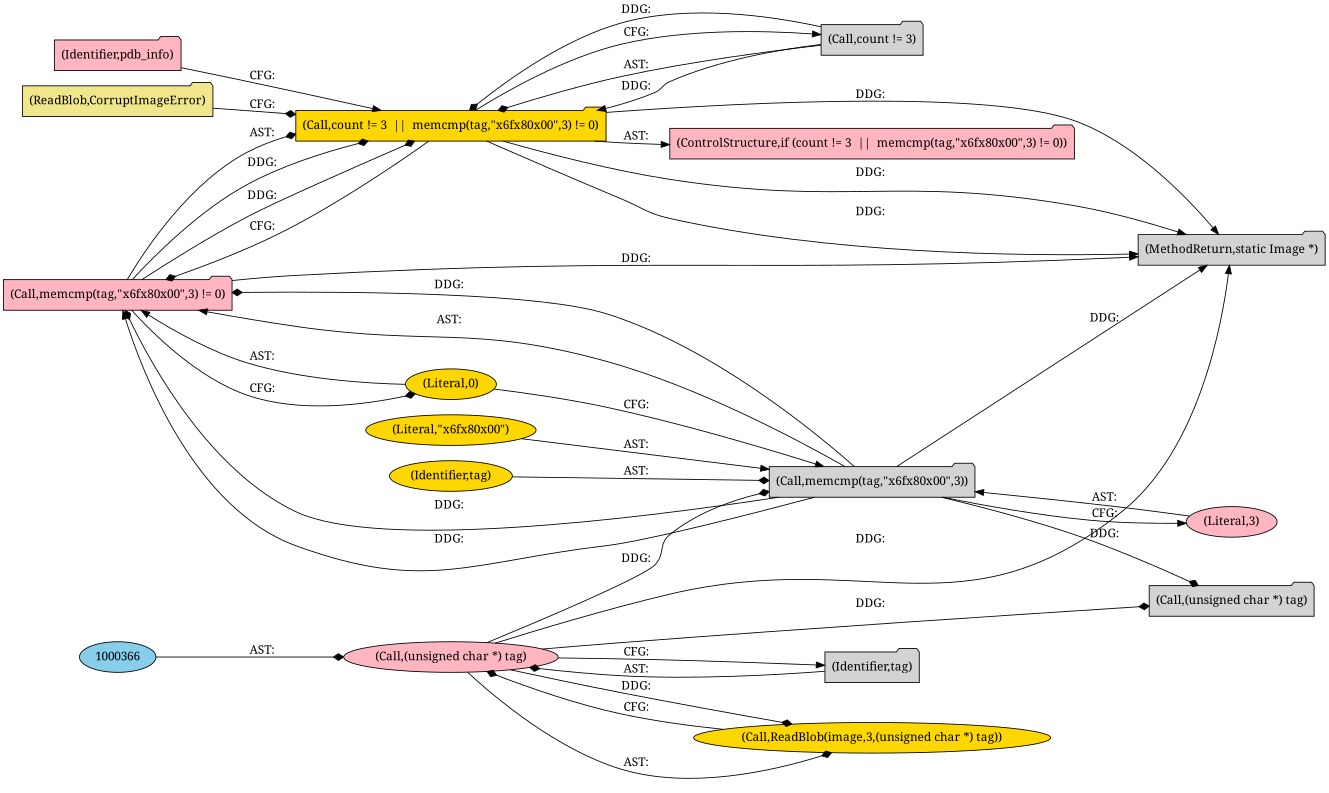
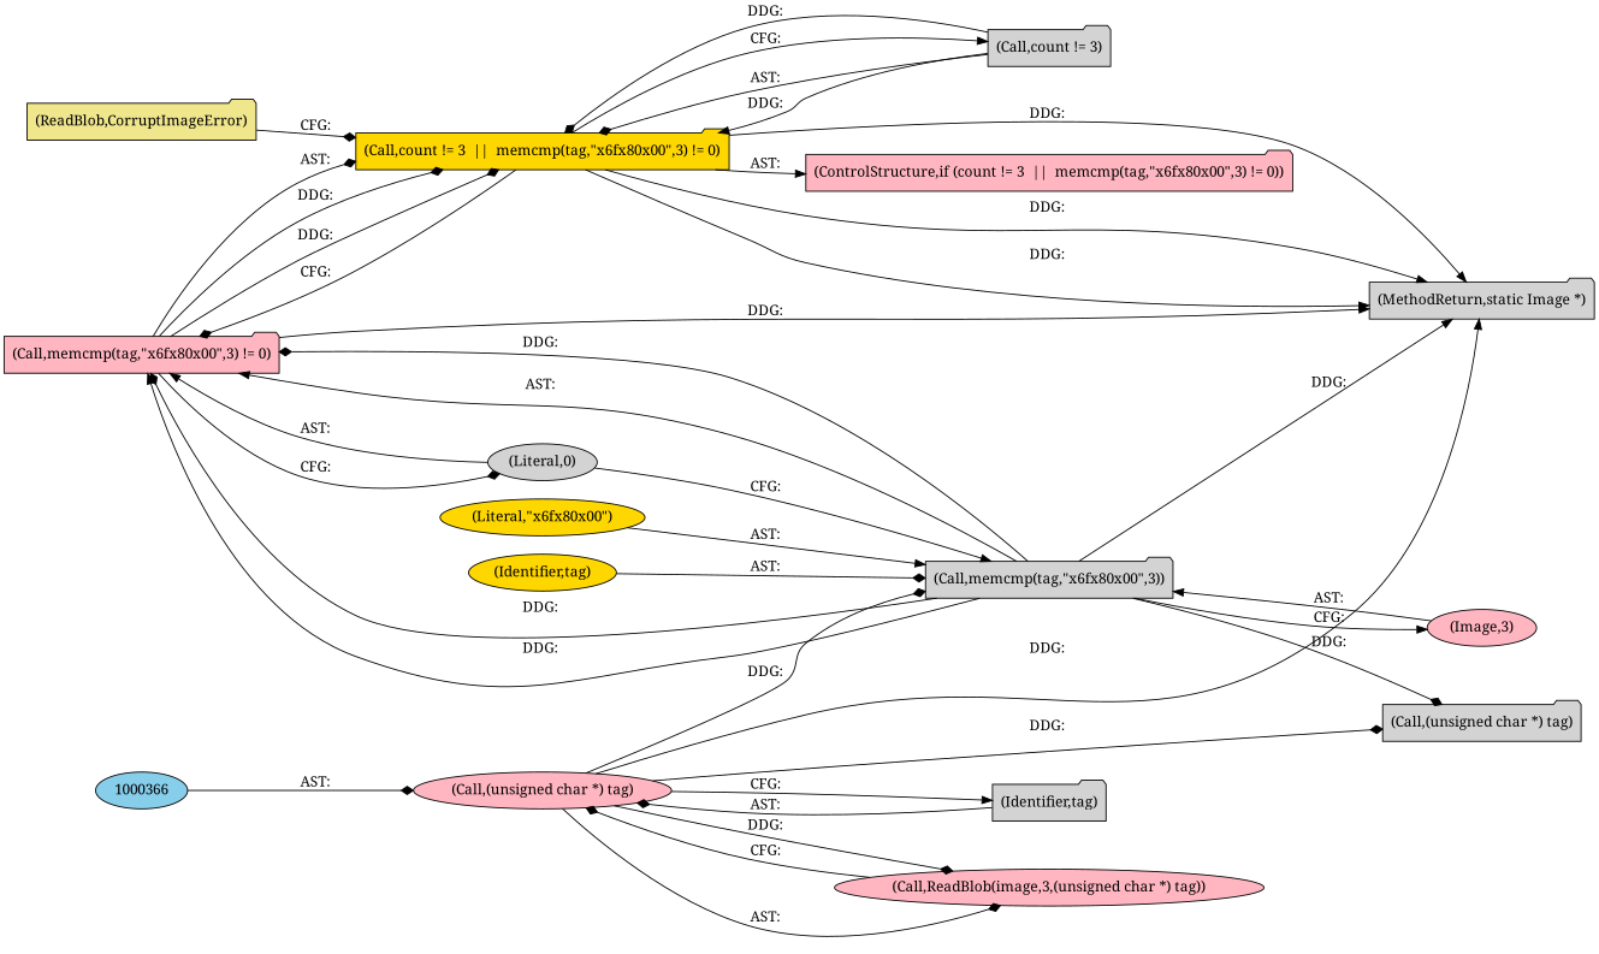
  digraph {
    fontname="Noto Serif"
    rankdir=LR
    node [fillcolor=lightpink fontname="Noto Serif" shape=folder style=filled]
    edge [arrowhead=diamond fontname="Noto Serif"]
    n1 [label="(Call,memcmp(tag,\"\x6f\x80\x00\",3) != 0)"]
    n2 [fillcolor=gold label="(Call,count != 3  ||  memcmp(tag,\"\x6f\x80\x00\",3) != 0)"]
    n3 [fillcolor=lightgrey label="(MethodReturn,static Image *)"]
-   n4 [fillcolor=gold label="(Literal,0)" shape=ellipse]
+   n4 [fillcolor=lightgrey label="(Literal,0)" shape=ellipse]
    n5 [fillcolor=lightgrey label="(Call,count != 3)"]
    n6 [label="(ControlStructure,if (count != 3  ||  memcmp(tag,\"\x6f\x80\x00\",3) != 0))"]
    n7 [fillcolor=lightgrey label="(Call,memcmp(tag,\"\x6f\x80\x00\",3))"]
-   n8 [label="(Literal,3)" shape=ellipse]
+   n8 [label="(Image,3)" shape=ellipse]
    n9 [fillcolor=lightgrey label="(Call,(unsigned char *) tag)"]
    n10 [label="(Call,(unsigned char *) tag)" shape=ellipse]
    n11 [fillcolor=lightgrey label="(Identifier,tag)"]
-   n12 [fillcolor=gold label="(Call,ReadBlob(image,3,(unsigned char *) tag))" shape=ellipse]
+   n12 [label="(Call,ReadBlob(image,3,(unsigned char *) tag))" shape=ellipse]
    n13 [fillcolor=gold label="(Identifier,tag)" shape=ellipse]
-   n14 [label="(Identifier,pdb_info)"]
    n15 [fillcolor=khaki label="(ReadBlob,CorruptImageError)"]
    n16 [fillcolor=gold label="(Literal,\"\x6f\x80\x00\")" shape=ellipse]
    1000366 [fillcolor=skyblue shape=ellipse]
    n1 -> n2 [label="AST: "]
    n1 -> n2 [label="DDG: "]
    n1 -> n2 [label="DDG: "]
    n1 -> n3 [arrowhead=normal label="DDG: "]
    n1 -> n4 [label="CFG: "]
    n2 -> n1 [label="CFG: "]
    n2 -> n3 [arrowhead=normal label="DDG: "]
    n2 -> n3 [arrowhead=normal label="DDG: "]
    n2 -> n3 [arrowhead=normal label="DDG: "]
    n2 -> n5 [arrowhead=normal label="CFG: "]
    n2 -> n6 [arrowhead=normal label="AST: "]
    n4 -> n1 [arrowhead=normal label="AST: "]
    n4 -> n7 [arrowhead=normal label="CFG: "]
    n5 -> n2 [label="AST: "]
    n5 -> n2 [arrowhead=normal label="DDG: "]
    n5 -> n2 [label="DDG: "]
    n7 -> n1 [arrowhead=normal label="AST: "]
    n7 -> n1 [label="DDG: "]
    n7 -> n1 [arrowhead=normal label="DDG: "]
    n7 -> n1 [label="DDG: "]
    n7 -> n3 [arrowhead=normal label="DDG: "]
    n7 -> n8 [arrowhead=normal label="CFG: "]
    n7 -> n9 [label="DDG: "]
    n8 -> n7 [arrowhead=normal label="AST: "]
    n10 -> n3 [arrowhead=normal label="DDG: "]
    n10 -> n7 [label="DDG: "]
    n10 -> n9 [label="DDG: "]
    n10 -> n11 [arrowhead=normal label="CFG: "]
    n10 -> n12 [label="AST: "]
    n10 -> n12 [label="DDG: "]
    n11 -> n10 [label="AST: "]
    n12 -> n10 [label="CFG: "]
    n13 -> n7 [label="AST: "]
-   n14 -> n2 [arrowhead=normal label="CFG: "]
    n15 -> n2 [label="CFG: "]
    n16 -> n7 [arrowhead=normal label="AST: "]
    1000366 -> n10 [label="AST: "]
  }
